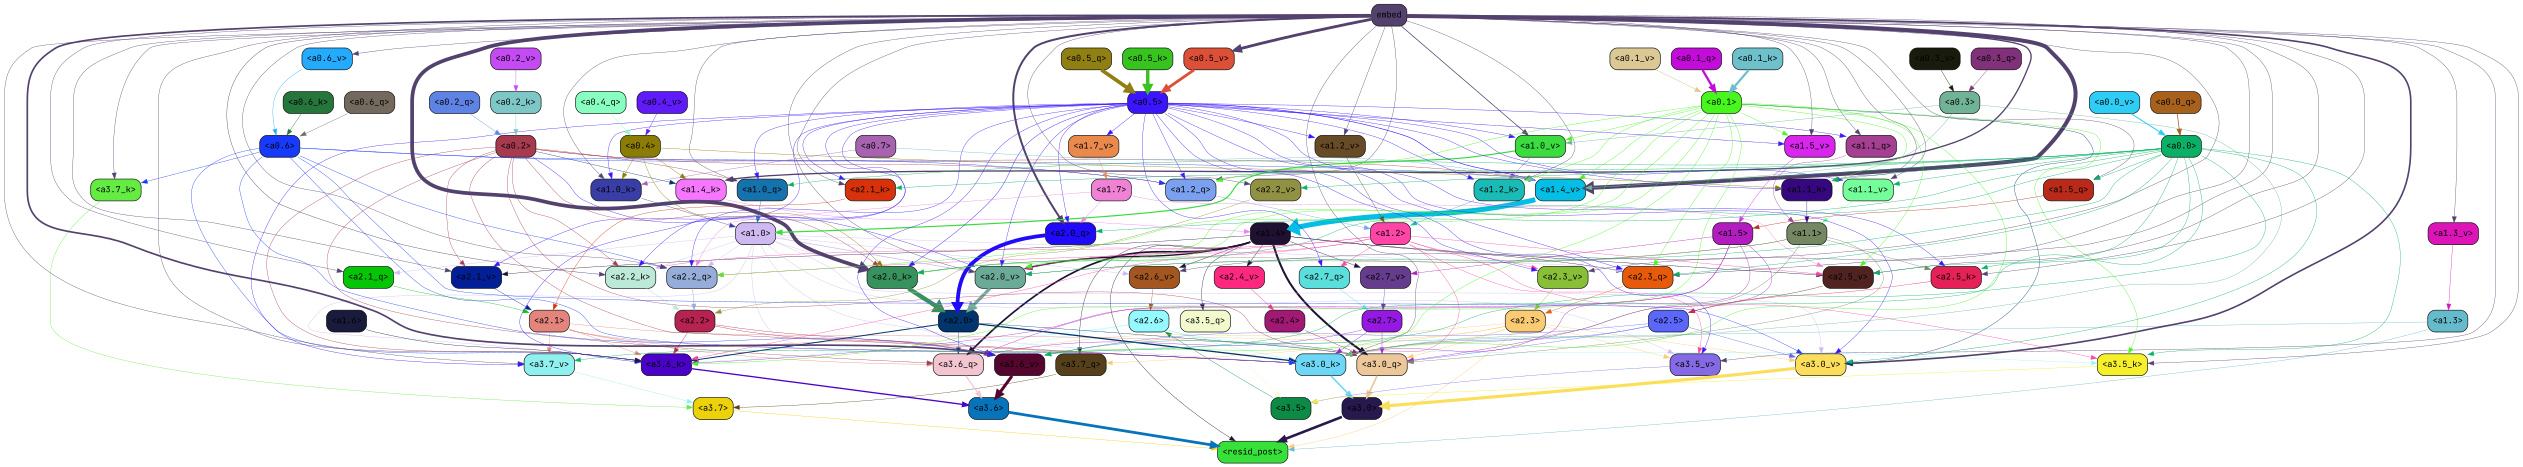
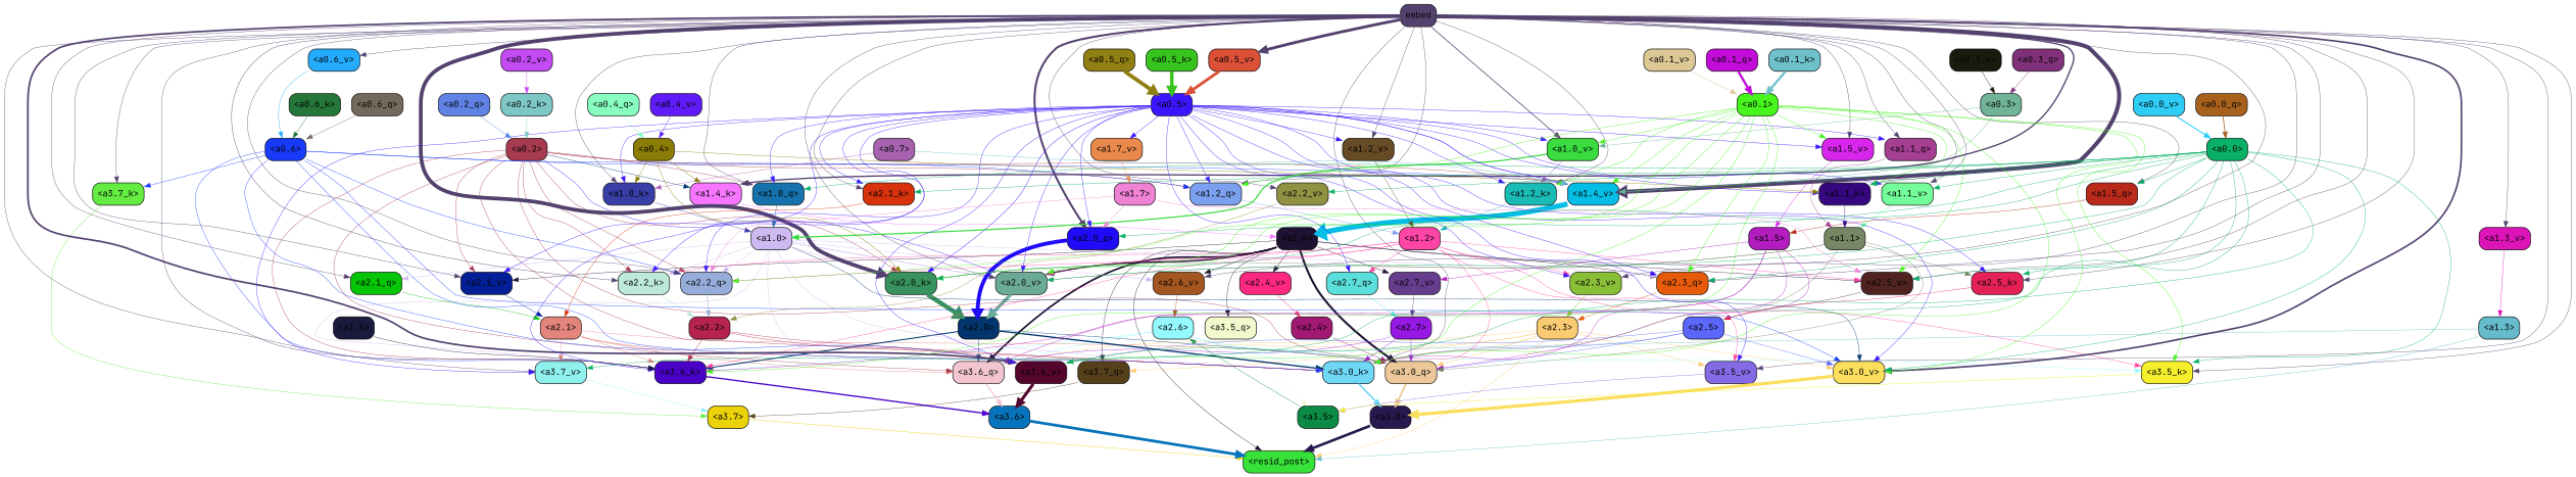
  strict digraph {
    fontname="JetBrains Mono"
    splines=true
    node [color=black fontname="JetBrains Mono" shape=box style="filled, rounded"]
    edge [color="#54426e" fontname="JetBrains Mono" penwidth=0.6]
    "<a3.7>" [fillcolor="#ecd20a"]
    "<resid_post>" [fillcolor="#38e139"]
    "<a3.6>" [fillcolor="#0673ba"]
    "<a3.5>" [fillcolor="#0b8b46"]
    "<a2.6>" [fillcolor="#95faff"]
    "<a3.0>" [fillcolor="#27184e"]
    "<a2.3>" [fillcolor="#facb72"]
    "<a3.7_q>" [fillcolor="#55401b"]
    "<a3.6_q>" [fillcolor="#f2c5d0"]
    "<a3.0_q>" [fillcolor="#ebc799"]
    "<a3.0_k>" [fillcolor="#6fd7f6"]
    "<a3.6_v>" [fillcolor="#55062e"]
    "<a3.5_v>" [fillcolor="#846be5"]
    "<a3.0_v>" [fillcolor="#fade5c"]
    "<a1.4>" [fillcolor="#1e1131"]
    "<a3.5_q>" [fillcolor="#f2f9cd"]
    "<a2.3_q>" [fillcolor="#e65a0a"]
    "<a2.7_v>" [fillcolor="#663d8d"]
    "<a2.6_v>" [fillcolor="#a3561f"]
    "<a2.5_v>" [fillcolor="#502321"]
    "<a2.4_v>" [fillcolor="#fe2881"]
    "<a2.1_v>" [fillcolor="#031f98"]
    "<a2.0_v>" [fillcolor="#6caa98"]
    "<a2.7>" [fillcolor="#9618e3"]
    "<a2.5>" [fillcolor="#5b66fb"]
    "<a2.4>" [fillcolor="#a11973"]
    "<a2.1>" [fillcolor="#e4857d"]
    "<a2.0>" [fillcolor="#02356e"]
    "<a3.6_k>" [fillcolor="#4a02c9"]
    "<a3.5_k>" [fillcolor="#f5f02b"]
    "<a3.7_v>" [fillcolor="#90f0ed"]
    "<a1.3>" [fillcolor="#65bbcc"]
    "<a3.7_k>" [fillcolor="#64ec43"]
    "<a1.5>" [fillcolor="#b31dc0"]
    "<a0.2>" [fillcolor="#a63a4f"]
    "<a2.2_q>" [fillcolor="#96acd9"]
    "<a2.2_k>" [fillcolor="#bde9d9"]
    "<a2.0_k>" [fillcolor="#38925d"]
    "<a1.2_q>" [fillcolor="#7ba0ef"]
    "<a1.0_q>" [fillcolor="#1572ad"]
    "<a1.4_k>" [fillcolor="#f676ff"]
    "<a1.4_v>" [fillcolor="#04bee6"]
    "<a2.2>" [fillcolor="#b72351"]
    "<a1.2>" [fillcolor="#ff45a6"]
    "<a1.0>" [fillcolor="#cfb9f1"]
    "<a2.3_v>" [fillcolor="#89be37"]
    "<a2.7_q>" [fillcolor="#5bdfdc"]
    "<a2.1_q>" [fillcolor="#05c507"]
    "<a1.1>" [fillcolor="#768763"]
    "<a2.5_k>" [fillcolor="#e62158"]
    "<a0.6>" [fillcolor="#183bfb"]
    embed [fillcolor="#54426e"]
    "<a2.0_q>" [fillcolor="#1f0bf8"]
    "<a2.1_k>" [fillcolor="#d7320b"]
    "<a2.2_v>" [fillcolor="#909142"]
    "<a1.5_q>" [fillcolor="#b92a1b"]
    "<a1.1_q>" [fillcolor="#a53f92"]
    "<a1.2_k>" [fillcolor="#1abbb5"]
    "<a1.1_k>" [fillcolor="#350880"]
    "<a1.0_k>" [fillcolor="#393ea7"]
    "<a1.5_v>" [fillcolor="#d826ec"]
    "<a1.3_v>" [fillcolor="#dd15b9"]
    "<a1.2_v>" [fillcolor="#674b26"]
    "<a1.1_v>" [fillcolor="#74fe9a"]
    "<a1.0_v>" [fillcolor="#3adc40"]
    "<a0.6_v>" [fillcolor="#24abfe"]
    "<a0.5_v>" [fillcolor="#db5037"]
    "<a0.5>" [fillcolor="#3b15fd"]
    "<a1.7_v>" [fillcolor="#ea894c"]
    "<a1.6>" [fillcolor="#1a1a3d"]
    "<a1.7>" [fillcolor="#ef82d4"]
    "<a0.1>" [fillcolor="#46f61d"]
    "<a0.0>" [fillcolor="#0bb067"]
    "<a0.3>" [fillcolor="#70b397"]
    "<a0.4>" [fillcolor="#8b7c05"]
    "<a0.7>" [fillcolor="#a763b0"]
    "<a0.6_q>" [fillcolor="#73695c"]
    "<a0.5_q>" [fillcolor="#907f12"]
    "<a0.4_q>" [fillcolor="#88ffc0"]
    "<a0.3_q>" [fillcolor="#80317a"]
    "<a0.2_q>" [fillcolor="#5f83e5"]
    "<a0.1_q>" [fillcolor="#c30cda"]
    "<a0.0_q>" [fillcolor="#a7611d"]
    "<a0.6_k>" [fillcolor="#24763a"]
    "<a0.5_k>" [fillcolor="#38c41f"]
    "<a0.2_k>" [fillcolor="#7ec7c7"]
    "<a0.1_k>" [fillcolor="#6ec0cb"]
    "<a0.4_v>" [fillcolor="#601bf9"]
    "<a0.3_v>" [fillcolor="#191c0d"]
    "<a0.2_v>" [fillcolor="#c44af3"]
    "<a0.1_v>" [fillcolor="#dcc895"]
    "<a0.0_v>" [fillcolor="#2ecdf6"]
    "<a3.7>" -> "<resid_post>" [color="#ecd20a" penwidth=0.6239100098609924]
    "<a3.6>" -> "<resid_post>" [color="#0673ba" penwidth=4.569062113761902]
    "<a3.5>" -> "<a2.6>" [color="#0b8b46"]
    "<a2.6>" -> "<a3.6_q>" [color="#95faff"]
    "<a2.6>" -> "<a3.0_q>" [color="#95faff"]
    "<a2.6>" -> "<a3.0_k>" [color="#95faff"]
    "<a2.6>" -> "<a3.6_k>" [color="#95faff"]
    "<a2.6>" -> "<a3.5_k>" [color="#95faff"]
    "<a3.0>" -> "<resid_post>" [color="#27184e" penwidth=4.283544182777405]
    "<a2.3>" -> "<resid_post>" [color="#facb72"]
    "<a2.3>" -> "<a3.7_q>" [color="#facb72"]
    "<a2.3>" -> "<a3.6_q>" [color="#facb72"]
    "<a2.3>" -> "<a3.0_q>" [color="#facb72"]
    "<a2.3>" -> "<a3.0_k>" [color="#facb72"]
    "<a2.3>" -> "<a3.6_v>" [color="#facb72"]
    "<a2.3>" -> "<a3.5_v>" [color="#facb72"]
    "<a2.3>" -> "<a3.0_v>" [color="#facb72"]
    "<a3.7_q>" -> "<a3.7>" [color="#55401b"]
    "<a3.6_q>" -> "<a3.6>" [color="#f2c5d0" penwidth=2.0347584784030914]
    "<a3.0_q>" -> "<a3.0>" [color="#ebc799" penwidth=2.8635367155075073]
    "<a3.0_k>" -> "<a3.0>" [color="#6fd7f6" penwidth=2.632905662059784]
    "<a3.6_v>" -> "<a3.6>" [color="#55062e" penwidth=4.981305837631226]
    "<a3.5_v>" -> "<a3.5>" [color="#846be5"]
    "<a3.0_v>" -> "<a3.0>" [color="#fade5c" penwidth=5.168330669403076]
    "<a1.4>" -> "<resid_post>" [color="#1e1131"]
    "<a1.4>" -> "<a3.7_q>" [color="#1e1131"]
    "<a1.4>" -> "<a3.6_q>" [color="#1e1131" penwidth=2.7934007048606873]
    "<a1.4>" -> "<a3.0_q>" [color="#1e1131" penwidth=3.340754985809326]
    "<a1.4>" -> "<a3.5_q>" [color="#1e1131"]
    "<a1.4>" -> "<a2.3_q>" [color="#1e1131"]
    "<a1.4>" -> "<a2.7_v>" [color="#1e1131"]
    "<a1.4>" -> "<a2.6_v>" [color="#1e1131"]
    "<a1.4>" -> "<a2.5_v>" [color="#1e1131"]
    "<a1.4>" -> "<a2.4_v>" [color="#1e1131"]
    "<a1.4>" -> "<a2.1_v>" [color="#1e1131"]
    "<a1.4>" -> "<a2.0_v>" [color="#1e1131" penwidth=2.268759250640869]
    "<a3.5_q>" -> "<a3.5>" [color="#f2f9cd"]
    "<a2.3_q>" -> "<a2.3>" [color="#e65a0a"]
    "<a2.7_v>" -> "<a2.7>" [color="#663d8d"]
    "<a2.6_v>" -> "<a2.6>" [color="#a3561f"]
    "<a2.5_v>" -> "<a2.5>" [color="#502321"]
    "<a2.4_v>" -> "<a2.4>" [color="#fe2881"]
    "<a2.1_v>" -> "<a2.1>" [color="#031f98"]
    "<a2.0_v>" -> "<a2.0>" [color="#6caa98" penwidth=5.231471925973892]
    "<a2.7>" -> "<a3.6_q>" [color="#9618e3"]
    "<a2.7>" -> "<a3.0_q>" [color="#9618e3"]
    "<a2.7>" -> "<a3.0_k>" [color="#9618e3"]
    "<a2.5>" -> "<a3.0_q>" [color="#5b66fb"]
    "<a2.5>" -> "<a3.0_k>" [color="#5b66fb"]
    "<a2.5>" -> "<a3.6_v>" [color="#5b66fb"]
    "<a2.5>" -> "<a3.0_v>" [color="#5b66fb"]
    "<a2.4>" -> "<a3.0_q>" [color="#a11973"]
    "<a2.1>" -> "<a3.6_q>" [color="#e4857d"]
    "<a2.1>" -> "<a3.0_q>" [color="#e4857d"]
    "<a2.1>" -> "<a3.0_k>" [color="#e4857d"]
    "<a2.1>" -> "<a3.6_v>" [color="#e4857d"]
    "<a2.1>" -> "<a3.6_k>" [color="#e4857d"]
    "<a2.1>" -> "<a3.7_v>" [color="#e4857d"]
    "<a2.0>" -> "<a3.6_q>" [color="#02356e"]
    "<a2.0>" -> "<a3.0_q>" [color="#02356e"]
    "<a2.0>" -> "<a3.0_k>" [color="#02356e" penwidth=2.161143198609352]
    "<a2.0>" -> "<a3.6_k>" [color="#02356e" penwidth=1.6382827460765839]
    "<a3.6_k>" -> "<a3.6>" [color="#4a02c9" penwidth=2.1760786175727844]
    "<a3.5_k>" -> "<a3.5>" [color="#f5f02b"]
    "<a3.7_v>" -> "<a3.7>" [color="#90f0ed"]
    "<a1.3>" -> "<resid_post>" [color="#65bbcc"]
    "<a1.3>" -> "<a3.6_v>" [color="#65bbcc"]
    "<a3.7_k>" -> "<a3.7>" [color="#64ec43"]
    "<a1.5>" -> "<a3.6_q>" [color="#b31dc0"]
    "<a1.5>" -> "<a3.0_q>" [color="#b31dc0"]
    "<a1.5>" -> "<a3.0_k>" [color="#b31dc0"]
    "<a1.5>" -> "<a2.7_v>" [color="#b31dc0"]
    "<a1.5>" -> "<a3.6_k>" [color="#b31dc0"]
    "<a0.2>" -> "<a3.6_q>" [color="#a63a4f"]
    "<a0.2>" -> "<a3.0_q>" [color="#a63a4f"]
    "<a0.2>" -> "<a3.0_k>" [color="#a63a4f"]
    "<a0.2>" -> "<a2.1_v>" [color="#a63a4f"]
    "<a0.2>" -> "<a2.0_v>" [color="#3b15fd"]
    "<a0.2>" -> "<a3.6_k>" [color="#a63a4f"]
+   "<a0.2>" -> "<a2.2_q>" [color="#a63a4f"]
    "<a0.2>" -> "<a2.2_k>" [color="#a63a4f"]
    "<a0.2>" -> "<a2.0_k>" [color="#a63a4f"]
    "<a0.2>" -> "<a1.2_q>" [color="#a63a4f"]
    "<a0.2>" -> "<a1.0_q>" [color="#a63a4f"]
    "<a0.2>" -> "<a1.4_k>" [color="#02356e"]
    "<a0.2>" -> "<a1.4_v>" [color="#a63a4f"]
    "<a2.2_q>" -> "<a2.2>" [color="#96acd9" penwidth=0.7553567886352539]
    "<a2.2_k>" -> "<a2.2>" [color="#bde9d9" penwidth=0.8854708671569824]
    "<a2.0_k>" -> "<a2.0>" [color="#38925d" penwidth=7.231504917144775]
    "<a1.2_q>" -> "<a1.2>" [color="#7ba0ef"]
    "<a1.0_q>" -> "<a1.0>" [color="#1572ad"]
    "<a1.4_k>" -> "<a1.4>" [color="#f676ff"]
    "<a1.4_v>" -> "<a1.4>" [color="#04bee6" penwidth=8.36684274673462]
    "<a2.2>" -> "<a3.0_k>" [color="#b72351"]
    "<a2.2>" -> "<a3.6_v>" [color="#b72351"]
    "<a2.2>" -> "<a3.6_k>" [color="#b72351"]
    "<a1.2>" -> "<a3.0_k>" [color="#ff45a6"]
    "<a1.2>" -> "<a3.5_v>" [color="#ff45a6"]
    "<a1.2>" -> "<a2.5_v>" [color="#ff45a6"]
    "<a1.2>" -> "<a2.0_v>" [color="#ff45a6"]
    "<a1.2>" -> "<a3.6_k>" [color="#ff45a6"]
    "<a1.2>" -> "<a3.5_k>" [color="#ff45a6"]
    "<a1.2>" -> "<a2.2_q>" [color="#ff45a6"]
    "<a1.2>" -> "<a2.2_k>" [color="#ff45a6"]
    "<a1.2>" -> "<a2.3_v>" [color="#ff45a6"]
    "<a1.2>" -> "<a2.7_q>" [color="#ff45a6"]
    "<a1.0>" -> "<a3.0_k>" [color="#cfb9f1"]
    "<a1.0>" -> "<a3.6_v>" [color="#cfb9f1"]
-   "<a1.0>" -> "<a3.5_v>" [color="#cfb9f1"]
-   "<a1.0>" -> "<a3.0_v>" [color="#cfb9f1"]
+   "<a1.0>" -> "<a3.0_v>" [color="#02356e"]
    "<a1.0>" -> "<a2.3_q>" [color="#cfb9f1"]
    "<a1.0>" -> "<a2.6_v>" [color="#cfb9f1"]
    "<a1.0>" -> "<a2.0_v>" [color="#cfb9f1" penwidth=1.2213096618652344]
    "<a1.0>" -> "<a3.6_k>" [color="#cfb9f1"]
    "<a1.0>" -> "<a2.2_q>" [color="#cfb9f1"]
    "<a1.0>" -> "<a2.2_k>" [color="#cfb9f1"]
    "<a1.0>" -> "<a2.0_k>" [color="#cfb9f1"]
    "<a1.0>" -> "<a2.1_q>" [color="#cfb9f1"]
    "<a2.3_v>" -> "<a2.3>" [color="#89be37"]
    "<a2.7_q>" -> "<a2.7>" [color="#5bdfdc"]
    "<a2.1_q>" -> "<a2.1>" [color="#05c507"]
    "<a1.1>" -> "<a3.0_q>" [color="#768763"]
    "<a1.1>" -> "<a3.0_k>" [color="#768763"]
    "<a1.1>" -> "<a2.0_v>" [color="#768763"]
    "<a1.1>" -> "<a2.0_k>" [color="#768763"]
    "<a1.1>" -> "<a2.5_k>" [color="#768763"]
    "<a2.5_k>" -> "<a2.5>" [color="#e62158"]
    "<a0.6>" -> "<a3.0_k>" [color="#183bfb"]
    "<a0.6>" -> "<a3.6_v>" [color="#183bfb"]
    "<a0.6>" -> "<a3.0_v>" [color="#183bfb"]
    "<a0.6>" -> "<a3.6_k>" [color="#183bfb"]
    "<a0.6>" -> "<a3.7_k>" [color="#183bfb"]
    "<a0.6>" -> "<a2.2_q>" [color="#183bfb"]
    "<a0.6>" -> "<a1.2_q>" [color="#183bfb"]
    "<a0.6>" -> "<a1.4_v>" [color="#183bfb"]
    embed -> "<a3.0_k>"
    embed -> "<a3.6_v>" [penwidth=2.7825746536254883]
    embed -> "<a3.5_v>"
    embed -> "<a3.0_v>" [penwidth=2.6950180530548096]
    embed -> "<a2.3_q>"
    embed -> "<a2.6_v>"
    embed -> "<a2.5_v>"
    embed -> "<a2.1_v>"
    embed -> "<a2.0_v>"
    embed -> "<a3.6_k>"
    embed -> "<a3.5_k>"
    embed -> "<a3.7_v>"
    embed -> "<a3.7_k>"
    embed -> "<a2.2_q>"
    embed -> "<a2.2_k>" [penwidth=0.6698317527770996]
    embed -> "<a2.0_k>" [penwidth=6.12570995092392]
    embed -> "<a1.2_q>" [penwidth=0.6087074279785156]
    embed -> "<a1.0_q>"
    embed -> "<a1.4_k>" [penwidth=2.1858973503112793]
    embed -> "<a1.4_v>" [penwidth=6.590077131986618]
    embed -> "<a2.3_v>"
    embed -> "<a2.1_q>"
    embed -> "<a2.5_k>"
    embed -> "<a2.0_q>" [penwidth=3.305941343307495]
    embed -> "<a2.1_k>"
    embed -> "<a2.2_v>"
    embed -> "<a1.5_q>"
    embed -> "<a1.1_q>"
    embed -> "<a1.2_k>"
    embed -> "<a1.1_k>"
    embed -> "<a1.0_k>"
    embed -> "<a1.5_v>"
    embed -> "<a1.3_v>"
    embed -> "<a1.2_v>"
    embed -> "<a1.1_v>"
    embed -> "<a1.0_v>" [penwidth=1.2076449394226074]
    embed -> "<a0.6_v>"
    embed -> "<a0.5_v>" [penwidth=4.663905620574951]
    "<a2.0_q>" -> "<a2.0>" [color="#1f0bf8" penwidth=6.256794691085815]
    "<a2.1_k>" -> "<a2.1>" [color="#d7320b"]
    "<a2.2_v>" -> "<a2.2>" [color="#909142"]
    "<a1.5_q>" -> "<a1.5>" [color="#b92a1b"]
    "<a1.1_q>" -> "<a1.1>" [color="#a53f92"]
    "<a1.2_k>" -> "<a1.2>" [color="#1abbb5"]
    "<a1.1_k>" -> "<a1.1>" [color="#350880"]
    "<a1.0_k>" -> "<a1.0>" [color="#393ea7"]
    "<a1.5_v>" -> "<a1.5>" [color="#d826ec"]
    "<a1.3_v>" -> "<a1.3>" [color="#dd15b9"]
    "<a1.2_v>" -> "<a1.2>" [color="#674b26"]
    "<a1.1_v>" -> "<a1.1>" [color="#74fe9a"]
    "<a1.0_v>" -> "<a1.0>" [color="#3adc40" penwidth=1.9665732383728027]
    "<a1.0_v>" -> "<a1.2_k>" [color="#a763b0"]
    "<a0.6_v>" -> "<a0.6>" [color="#24abfe"]
    "<a0.5_v>" -> "<a0.5>" [color="#db5037" penwidth=4.667354106903076]
    "<a0.5>" -> "<a3.6_v>" [color="#3b15fd"]
    "<a0.5>" -> "<a3.5_v>" [color="#3b15fd"]
    "<a0.5>" -> "<a3.0_v>" [color="#3b15fd"]
    "<a0.5>" -> "<a2.3_q>" [color="#3b15fd"]
    "<a0.5>" -> "<a2.1_v>" [color="#3b15fd"]
    "<a0.5>" -> "<a2.0_v>" [color="#3b15fd"]
    "<a0.5>" -> "<a3.6_k>" [color="#3b15fd"]
    "<a0.5>" -> "<a3.7_v>" [color="#3b15fd"]
    "<a0.5>" -> "<a2.2_q>" [color="#3b15fd"]
    "<a0.5>" -> "<a2.2_k>" [color="#3b15fd"]
    "<a0.5>" -> "<a2.0_k>" [color="#3b15fd" penwidth=0.6900839805603027]
    "<a0.5>" -> "<a1.2_q>" [color="#3b15fd"]
    "<a0.5>" -> "<a1.0_q>" [color="#3b15fd"]
    "<a0.5>" -> "<a1.4_v>" [color="#3b15fd" penwidth=0.9985027313232422]
    "<a0.5>" -> "<a2.3_v>" [color="#3b15fd"]
    "<a0.5>" -> "<a2.7_q>" [color="#3b15fd"]
    "<a0.5>" -> "<a2.5_k>" [color="#3b15fd"]
    "<a0.5>" -> "<a2.0_q>" [color="#3b15fd"]
    "<a0.5>" -> "<a2.1_k>" [color="#3b15fd"]
    "<a0.5>" -> "<a1.1_q>" [color="#3b15fd"]
    "<a0.5>" -> "<a1.2_k>" [color="#3b15fd"]
    "<a0.5>" -> "<a1.1_k>" [color="#3b15fd"]
    "<a0.5>" -> "<a1.0_k>" [color="#3b15fd"]
    "<a0.5>" -> "<a1.5_v>" [color="#3b15fd"]
    "<a0.5>" -> "<a1.2_v>" [color="#3b15fd"]
    "<a0.5>" -> "<a1.1_v>" [color="#3b15fd"]
    "<a0.5>" -> "<a1.0_v>" [color="#3b15fd"]
    "<a0.5>" -> "<a1.7_v>" [color="#3b15fd"]
    "<a1.7_v>" -> "<a1.7>" [color="#ea894c"]
    "<a1.6>" -> "<a3.6_k>" [color="#1a1a3d"]
    "<a1.7>" -> "<a2.5_v>" [color="#ef82d4"]
    "<a1.7>" -> "<a2.2_q>" [color="#ef82d4"]
    "<a1.7>" -> "<a2.0_q>" [color="#ef82d4"]
    "<a0.1>" -> "<a3.0_k>" [color="#46f61d"]
    "<a0.1>" -> "<a3.6_v>" [color="#46f61d"]
-   "<a0.1>" -> "<a3.0_v>" [color="#02356e"]
+   "<a0.1>" -> "<a3.0_v>" [color="#46f61d"]
    "<a0.1>" -> "<a2.3_q>" [color="#46f61d"]
    "<a0.1>" -> "<a2.5_v>" [color="#46f61d"]
    "<a0.1>" -> "<a2.0_v>" [color="#46f61d"]
    "<a0.1>" -> "<a3.6_k>" [color="#46f61d"]
    "<a0.1>" -> "<a3.5_k>" [color="#46f61d"]
    "<a0.1>" -> "<a2.2_q>" [color="#46f61d"]
    "<a0.1>" -> "<a2.0_k>" [color="#46f61d"]
    "<a0.1>" -> "<a1.2_q>" [color="#46f61d" penwidth=0.6218185424804688]
    "<a0.1>" -> "<a1.4_v>" [color="#46f61d"]
    "<a0.1>" -> "<a1.2_k>" [color="#46f61d"]
    "<a0.1>" -> "<a1.1_k>" [color="#46f61d"]
    "<a0.1>" -> "<a1.5_v>" [color="#46f61d"]
    "<a0.1>" -> "<a1.0_v>" [color="#46f61d"]
    "<a0.0>" -> "<a3.6_v>" [color="#0bb067"]
    "<a0.0>" -> "<a3.0_v>" [color="#0bb067"]
    "<a0.0>" -> "<a2.3_q>" [color="#0bb067"]
    "<a0.0>" -> "<a2.5_v>" [color="#0bb067"]
    "<a0.0>" -> "<a2.0_v>" [color="#0bb067"]
    "<a0.0>" -> "<a3.5_k>" [color="#0bb067"]
    "<a0.0>" -> "<a3.7_v>" [color="#0bb067"]
    "<a0.0>" -> "<a2.0_k>" [color="#0bb067"]
    "<a0.0>" -> "<a1.0_q>" [color="#0bb067"]
    "<a0.0>" -> "<a1.4_v>" [color="#0bb067"]
    "<a0.0>" -> "<a2.5_k>" [color="#0bb067"]
    "<a0.0>" -> "<a2.0_q>" [color="#0bb067"]
    "<a0.0>" -> "<a2.1_k>" [color="#0bb067"]
    "<a0.0>" -> "<a2.2_v>" [color="#0bb067"]
    "<a0.0>" -> "<a1.5_q>" [color="#0bb067"]
    "<a0.0>" -> "<a1.1_k>" [color="#0bb067"]
    "<a0.0>" -> "<a1.1_v>" [color="#0bb067"]
-   "<a0.3>" -> "<a3.0_k>" [color="#70b397"]
    "<a0.3>" -> "<a1.4_v>" [color="#70b397"]
    "<a0.3>" -> "<a1.0_v>" [color="#70b397"]
    "<a0.4>" -> "<a2.0_k>" [color="#8b7c05"]
    "<a0.4>" -> "<a1.4_k>" [color="#8b7c05"]
    "<a0.4>" -> "<a1.1_k>" [color="#8b7c05"]
    "<a0.4>" -> "<a1.0_k>" [color="#8b7c05"]
    "<a0.7>" -> "<a1.4_v>" [color="#65bbcc"]
    "<a0.7>" -> "<a1.0_k>" [color="#a763b0"]
    "<a0.6_q>" -> "<a0.6>" [color="#73695c"]
    "<a0.5_q>" -> "<a0.5>" [color="#907f12" penwidth=6.156635046005249]
    "<a0.4_q>" -> "<a0.4>" [color="#88ffc0"]
    "<a0.3_q>" -> "<a0.3>" [color="#80317a"]
    "<a0.2_q>" -> "<a0.2>" [color="#5f83e5"]
    "<a0.1_q>" -> "<a0.1>" [color="#c30cda" penwidth=3.795884132385254]
    "<a0.0_q>" -> "<a0.0>" [color="#a7611d" penwidth=1.2393803596496582]
    "<a0.6_k>" -> "<a0.6>" [color="#24763a"]
    "<a0.5_k>" -> "<a0.5>" [color="#38c41f" penwidth=5.603226900100708]
    "<a0.2_k>" -> "<a0.2>" [color="#7ec7c7"]
    "<a0.1_k>" -> "<a0.1>" [color="#6ec0cb" penwidth=3.7429747581481934]
    "<a0.4_v>" -> "<a0.4>" [color="#601bf9"]
    "<a0.3_v>" -> "<a0.3>" [color="#191c0d"]
    "<a0.2_v>" -> "<a0.2_k>" [color="#c44af3"]
    "<a0.1_v>" -> "<a0.1>" [color="#dcc895" penwidth=0.8298110961914062]
    "<a0.0_v>" -> "<a0.0>" [color="#2ecdf6" penwidth=1.7084956169128418]
  }
